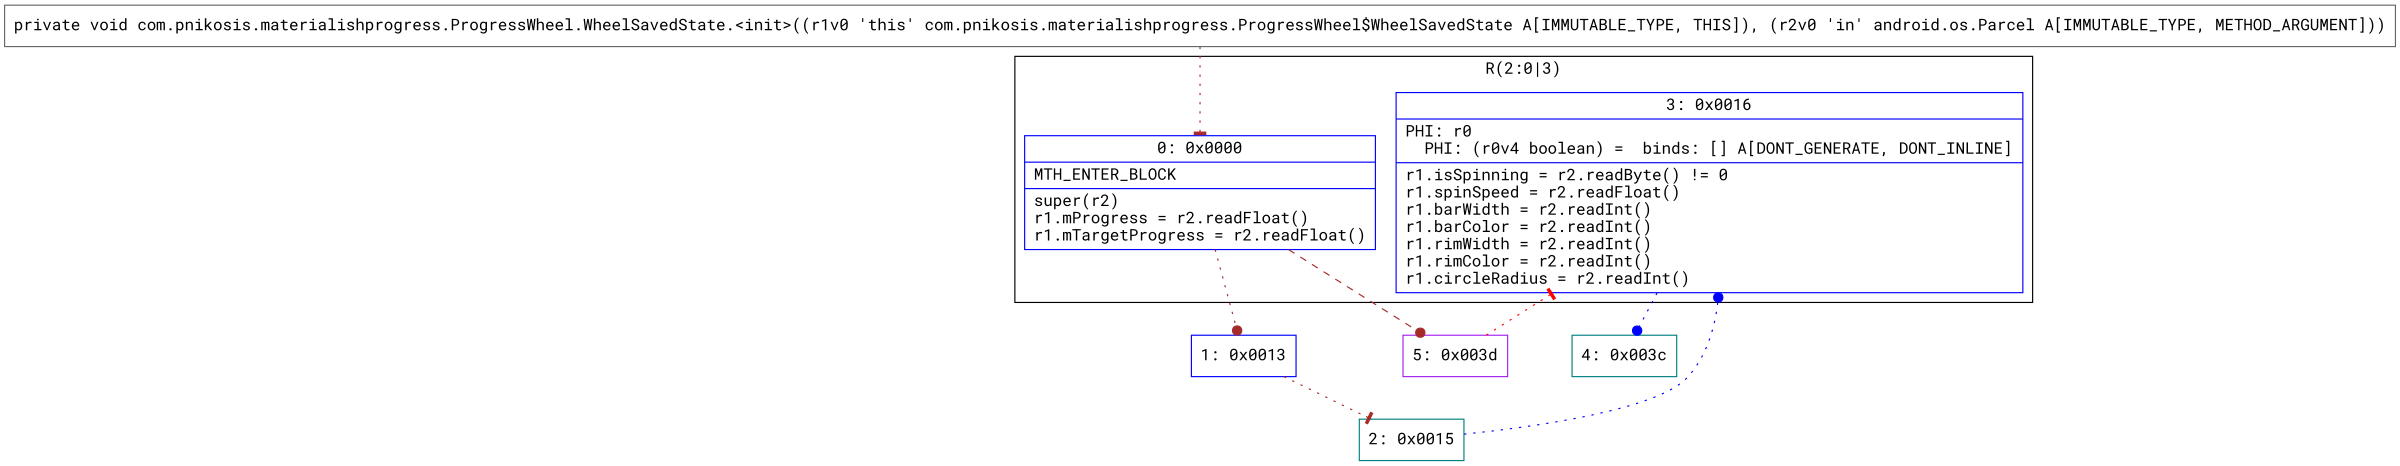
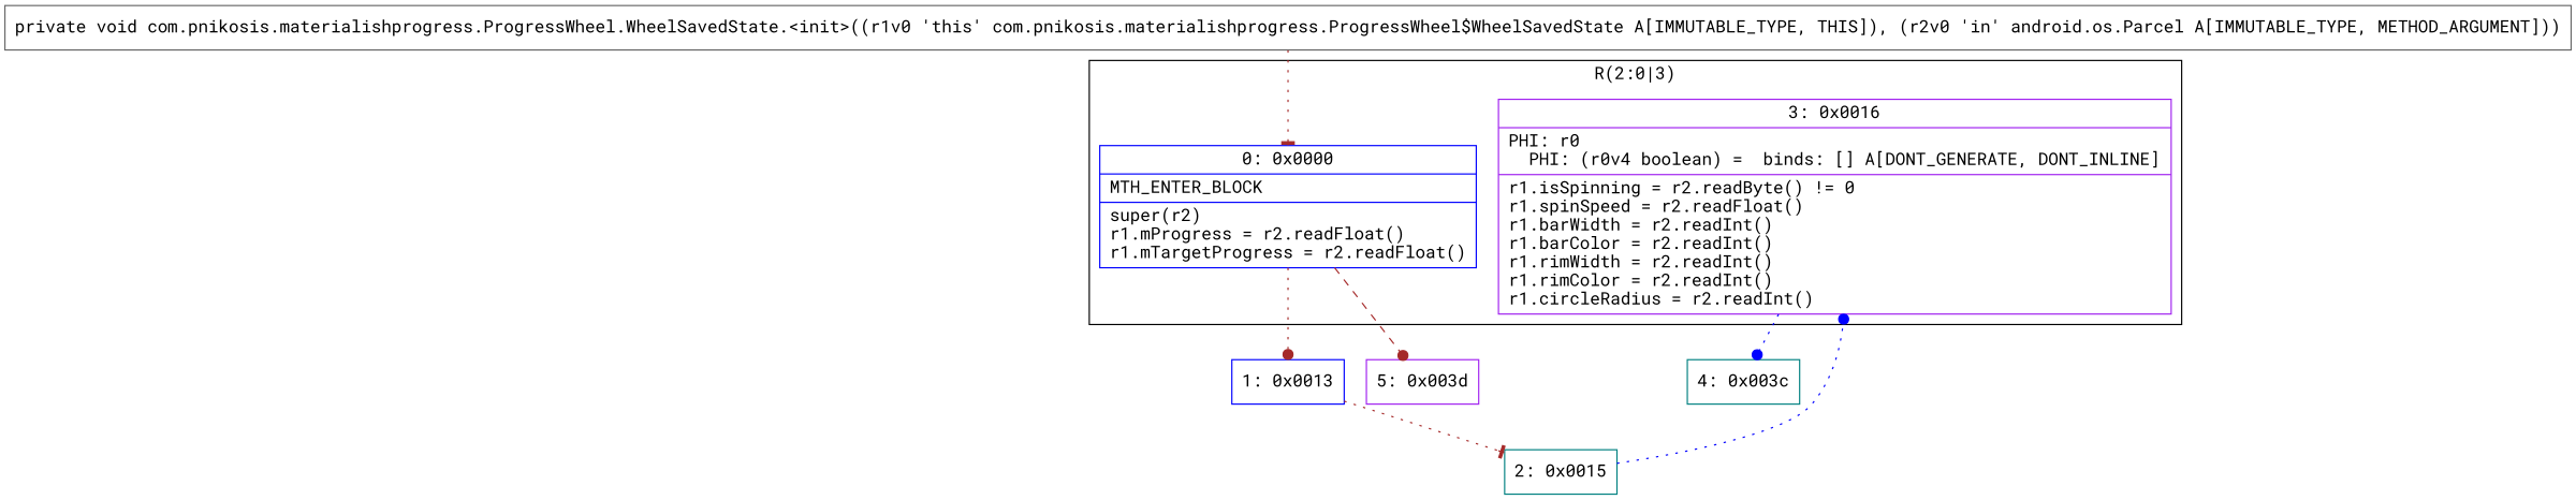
  digraph {
    fontname="Roboto Mono"
    node [color=blue fontname="Roboto Mono" shape=record]
    edge [arrowhead=dot color=brown fontname="Roboto Mono" style=dotted]
    n1 [label="{0\:\ 0x0000|MTH_ENTER_BLOCK\l|super(r2)\lr1.mProgress = r2.readFloat()\lr1.mTargetProgress = r2.readFloat()\l}"]
-   n2 [label="{3\:\ 0x0016|PHI: r0 \l  PHI: (r0v4 boolean) =  binds: [] A[DONT_GENERATE, DONT_INLINE]\l|r1.isSpinning = r2.readByte() != 0\lr1.spinSpeed = r2.readFloat()\lr1.barWidth = r2.readInt()\lr1.barColor = r2.readInt()\lr1.rimWidth = r2.readInt()\lr1.rimColor = r2.readInt()\lr1.circleRadius = r2.readInt()\l}"]
+   n2 [color=purple label="{3\:\ 0x0016|PHI: r0 \l  PHI: (r0v4 boolean) =  binds: [] A[DONT_GENERATE, DONT_INLINE]\l|r1.isSpinning = r2.readByte() != 0\lr1.spinSpeed = r2.readFloat()\lr1.barWidth = r2.readInt()\lr1.barColor = r2.readInt()\lr1.rimWidth = r2.readInt()\lr1.rimColor = r2.readInt()\lr1.circleRadius = r2.readInt()\l}"]
    n3 [label="{1\:\ 0x0013}"]
    n4 [color=purple label="{5\:\ 0x003d}"]
    n5 [color=teal label="{4\:\ 0x003c}"]
    n6 [color=teal label="{2\:\ 0x0015}"]
    n7 [color=gray40 label="{private void com.pnikosis.materialishprogress.ProgressWheel.WheelSavedState.\<init\>((r1v0 'this' com.pnikosis.materialishprogress.ProgressWheel$WheelSavedState A[IMMUTABLE_TYPE, THIS]), (r2v0 'in' android.os.Parcel A[IMMUTABLE_TYPE, METHOD_ARGUMENT])) }"]
    subgraph cluster_1 {
      label="R(2:0|3)"
      n1
      n2
    }
    n1 -> n3
    n1 -> n4 [style=dashed]
    n2 -> n5 [color=blue]
    n3 -> n6 [arrowhead=tee]
-   n4 -> n2 [arrowhead=tee color=red]
    n6 -> n2 [color=blue]
    n7 -> n1 [arrowhead=tee]
  }
